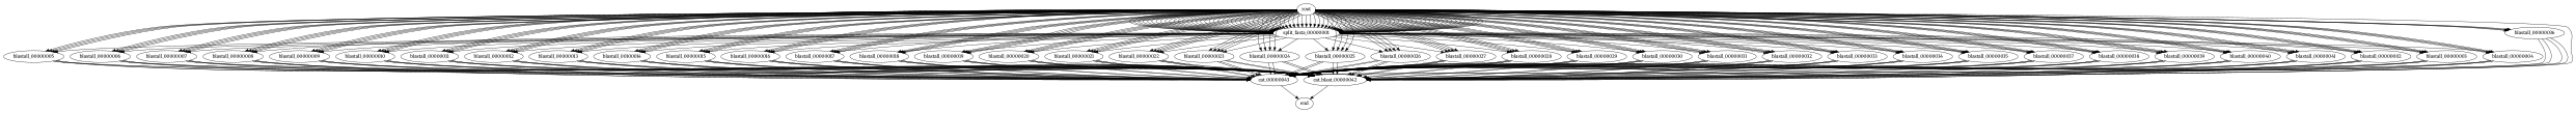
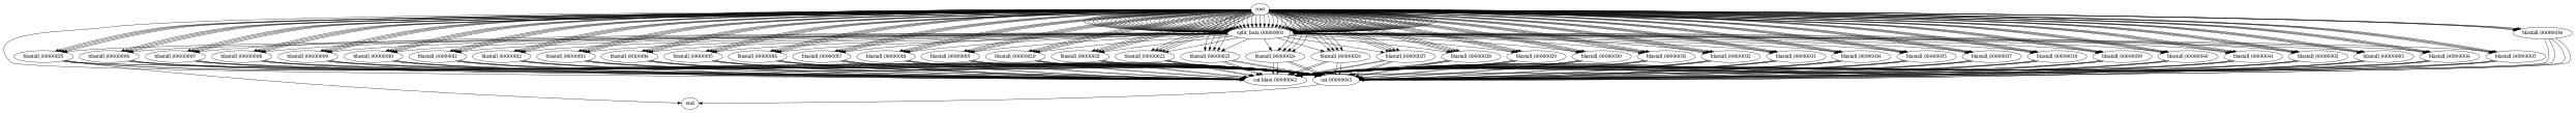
  digraph {
    fontname=Merriweather
    node [fontname=Merriweather]
    edge [fontname=Merriweather]
    split_fasta_00000001
    blastall_00000002
    blastall_00000003
    blastall_00000004
    blastall_00000005
    blastall_00000006
    blastall_00000007
    blastall_00000008
    blastall_00000009
    blastall_00000010
    blastall_00000011
    blastall_00000012
    blastall_00000013
    n14 [label=blastall_00100014]
    blastall_00000015
    blastall_00000016
    blastall_00000017
    blastall_00000018
    blastall_00000019
    blastall_00000020
    blastall_00000021
    blastall_00000022
    blastall_00000023
    blastall_00000024
    blastall_00000025
    blastall_00000026
    blastall_00000027
    blastall_00000028
    blastall_00000029
    blastall_00000030
    blastall_00000031
    blastall_00000032
    blastall_00000033
    blastall_00000034
    blastall_00000035
    blastall_00000037
    blastall_00000038
    blastall_00000039
    blastall_00000040
    blastall_00000041
    cat_blast_00000042
    cat_00000043
    blastall_00000036
    n44 [label=end]
    n45 [label=root]
    split_fasta_00000001 -> blastall_00000002
    split_fasta_00000001 -> blastall_00000003
    split_fasta_00000001 -> blastall_00000004
    split_fasta_00000001 -> blastall_00000005
    split_fasta_00000001 -> blastall_00000006
    split_fasta_00000001 -> blastall_00000007
    split_fasta_00000001 -> blastall_00000008
    split_fasta_00000001 -> blastall_00000009
    split_fasta_00000001 -> blastall_00000010
    split_fasta_00000001 -> blastall_00000011
    split_fasta_00000001 -> blastall_00000012
    split_fasta_00000001 -> blastall_00000013
    split_fasta_00000001 -> n14
    split_fasta_00000001 -> blastall_00000015
    split_fasta_00000001 -> blastall_00000016
    split_fasta_00000001 -> blastall_00000017
    split_fasta_00000001 -> blastall_00000018
    split_fasta_00000001 -> blastall_00000019
    split_fasta_00000001 -> blastall_00000020
    split_fasta_00000001 -> blastall_00000021
    split_fasta_00000001 -> blastall_00000022
    split_fasta_00000001 -> blastall_00000023
    split_fasta_00000001 -> blastall_00000024
    split_fasta_00000001 -> blastall_00000025
    split_fasta_00000001 -> blastall_00000026
    split_fasta_00000001 -> blastall_00000027
    split_fasta_00000001 -> blastall_00000028
    split_fasta_00000001 -> blastall_00000029
    split_fasta_00000001 -> blastall_00000030
    split_fasta_00000001 -> blastall_00000031
    split_fasta_00000001 -> blastall_00000032
    split_fasta_00000001 -> blastall_00000033
    split_fasta_00000001 -> blastall_00000034
    split_fasta_00000001 -> blastall_00000035
    split_fasta_00000001 -> blastall_00000037
    split_fasta_00000001 -> blastall_00000038
    split_fasta_00000001 -> blastall_00000039
    split_fasta_00000001 -> blastall_00000040
    split_fasta_00000001 -> blastall_00000041
    blastall_00000002 -> cat_blast_00000042
    blastall_00000002 -> cat_blast_00000042
    blastall_00000002 -> cat_00000043
    blastall_00000002 -> cat_00000043
    blastall_00000003 -> cat_blast_00000042
    blastall_00000003 -> cat_blast_00000042
    blastall_00000003 -> cat_00000043
    blastall_00000003 -> cat_00000043
    blastall_00000004 -> cat_blast_00000042
    blastall_00000004 -> cat_blast_00000042
    blastall_00000004 -> cat_00000043
    blastall_00000004 -> cat_00000043
    blastall_00000005 -> cat_blast_00000042
    blastall_00000005 -> cat_blast_00000042
    blastall_00000005 -> cat_00000043
    blastall_00000005 -> cat_00000043
    blastall_00000006 -> cat_blast_00000042
    blastall_00000006 -> cat_blast_00000042
    blastall_00000006 -> cat_00000043
    blastall_00000006 -> cat_00000043
    blastall_00000007 -> cat_blast_00000042
    blastall_00000007 -> cat_blast_00000042
    blastall_00000007 -> cat_00000043
    blastall_00000007 -> cat_00000043
    blastall_00000008 -> cat_blast_00000042
    blastall_00000008 -> cat_blast_00000042
    blastall_00000008 -> cat_00000043
    blastall_00000008 -> cat_00000043
    blastall_00000009 -> cat_blast_00000042
    blastall_00000009 -> cat_blast_00000042
    blastall_00000009 -> cat_00000043
    blastall_00000009 -> cat_00000043
    blastall_00000010 -> cat_blast_00000042
    blastall_00000010 -> cat_blast_00000042
    blastall_00000010 -> cat_00000043
    blastall_00000010 -> cat_00000043
    blastall_00000011 -> cat_blast_00000042
    blastall_00000011 -> cat_blast_00000042
    blastall_00000011 -> cat_00000043
    blastall_00000011 -> cat_00000043
    blastall_00000012 -> cat_blast_00000042
    blastall_00000012 -> cat_blast_00000042
    blastall_00000012 -> cat_00000043
    blastall_00000012 -> cat_00000043
    blastall_00000013 -> cat_blast_00000042
    blastall_00000013 -> cat_blast_00000042
    blastall_00000013 -> cat_00000043
    blastall_00000013 -> cat_00000043
    n14 -> cat_blast_00000042
    n14 -> cat_blast_00000042
    n14 -> cat_00000043
    n14 -> cat_00000043
    blastall_00000015 -> cat_blast_00000042
    blastall_00000015 -> cat_blast_00000042
    blastall_00000015 -> cat_00000043
    blastall_00000015 -> cat_00000043
    blastall_00000016 -> cat_blast_00000042
    blastall_00000016 -> cat_blast_00000042
    blastall_00000016 -> cat_00000043
    blastall_00000016 -> cat_00000043
    blastall_00000017 -> cat_blast_00000042
    blastall_00000017 -> cat_blast_00000042
    blastall_00000017 -> cat_00000043
    blastall_00000017 -> cat_00000043
    blastall_00000018 -> cat_blast_00000042
    blastall_00000018 -> cat_blast_00000042
    blastall_00000018 -> cat_00000043
    blastall_00000018 -> cat_00000043
    blastall_00000019 -> cat_blast_00000042
    blastall_00000019 -> cat_blast_00000042
    blastall_00000019 -> cat_00000043
    blastall_00000019 -> cat_00000043
    blastall_00000020 -> cat_blast_00000042
    blastall_00000020 -> cat_blast_00000042
    blastall_00000020 -> cat_00000043
    blastall_00000020 -> cat_00000043
    blastall_00000021 -> cat_blast_00000042
    blastall_00000021 -> cat_blast_00000042
    blastall_00000021 -> cat_00000043
    blastall_00000021 -> cat_00000043
    blastall_00000022 -> cat_blast_00000042
    blastall_00000022 -> cat_blast_00000042
    blastall_00000022 -> cat_00000043
    blastall_00000022 -> cat_00000043
    blastall_00000023 -> cat_blast_00000042
    blastall_00000023 -> cat_blast_00000042
    blastall_00000023 -> cat_00000043
    blastall_00000023 -> cat_00000043
    blastall_00000024 -> cat_blast_00000042
    blastall_00000024 -> cat_blast_00000042
    blastall_00000024 -> cat_00000043
    blastall_00000024 -> cat_00000043
    blastall_00000025 -> cat_blast_00000042
    blastall_00000025 -> cat_blast_00000042
    blastall_00000025 -> cat_00000043
    blastall_00000025 -> cat_00000043
    blastall_00000026 -> cat_blast_00000042
    blastall_00000026 -> cat_blast_00000042
    blastall_00000026 -> cat_00000043
    blastall_00000026 -> cat_00000043
    blastall_00000027 -> cat_blast_00000042
    blastall_00000027 -> cat_blast_00000042
    blastall_00000027 -> cat_00000043
    blastall_00000027 -> cat_00000043
    blastall_00000028 -> cat_blast_00000042
    blastall_00000028 -> cat_blast_00000042
    blastall_00000028 -> cat_00000043
    blastall_00000028 -> cat_00000043
    blastall_00000029 -> cat_blast_00000042
    blastall_00000029 -> cat_blast_00000042
    blastall_00000029 -> cat_00000043
    blastall_00000029 -> cat_00000043
    blastall_00000030 -> cat_blast_00000042
    blastall_00000030 -> cat_blast_00000042
    blastall_00000030 -> cat_00000043
    blastall_00000030 -> cat_00000043
    blastall_00000031 -> cat_blast_00000042
    blastall_00000031 -> cat_blast_00000042
    blastall_00000031 -> cat_00000043
    blastall_00000031 -> cat_00000043
    blastall_00000032 -> cat_blast_00000042
    blastall_00000032 -> cat_blast_00000042
    blastall_00000032 -> cat_00000043
    blastall_00000032 -> cat_00000043
    blastall_00000033 -> cat_blast_00000042
    blastall_00000033 -> cat_blast_00000042
    blastall_00000033 -> cat_00000043
    blastall_00000033 -> cat_00000043
    blastall_00000034 -> cat_blast_00000042
    blastall_00000034 -> cat_blast_00000042
    blastall_00000034 -> cat_00000043
    blastall_00000034 -> cat_00000043
    blastall_00000035 -> cat_blast_00000042
    blastall_00000035 -> cat_blast_00000042
    blastall_00000035 -> cat_00000043
    blastall_00000035 -> cat_00000043
    blastall_00000037 -> cat_blast_00000042
    blastall_00000037 -> cat_blast_00000042
    blastall_00000037 -> cat_00000043
    blastall_00000037 -> cat_00000043
    blastall_00000038 -> cat_blast_00000042
    blastall_00000038 -> cat_blast_00000042
    blastall_00000038 -> cat_00000043
    blastall_00000038 -> cat_00000043
    blastall_00000039 -> cat_blast_00000042
    blastall_00000039 -> cat_blast_00000042
    blastall_00000039 -> cat_00000043
    blastall_00000039 -> cat_00000043
    blastall_00000040 -> cat_blast_00000042
    blastall_00000040 -> cat_blast_00000042
    blastall_00000040 -> cat_00000043
    blastall_00000040 -> cat_00000043
    blastall_00000041 -> cat_blast_00000042
    blastall_00000041 -> cat_blast_00000042
    blastall_00000041 -> cat_00000043
    blastall_00000041 -> cat_00000043
-   cat_blast_00000042 -> n44
+   blastall_00000025 -> n44
    cat_00000043 -> n44
    blastall_00000036 -> cat_blast_00000042
    blastall_00000036 -> cat_blast_00000042
    blastall_00000036 -> cat_00000043
    blastall_00000036 -> cat_00000043
    n45 -> split_fasta_00000001
    n45 -> split_fasta_00000001
    n45 -> split_fasta_00000001
    n45 -> split_fasta_00000001
    n45 -> split_fasta_00000001
    n45 -> split_fasta_00000001
    n45 -> split_fasta_00000001
    n45 -> split_fasta_00000001
    n45 -> split_fasta_00000001
    n45 -> split_fasta_00000001
    n45 -> split_fasta_00000001
    n45 -> split_fasta_00000001
    n45 -> split_fasta_00000001
    n45 -> split_fasta_00000001
    n45 -> split_fasta_00000001
    n45 -> split_fasta_00000001
    n45 -> split_fasta_00000001
    n45 -> split_fasta_00000001
    n45 -> split_fasta_00000001
    n45 -> split_fasta_00000001
    n45 -> split_fasta_00000001
    n45 -> split_fasta_00000001
    n45 -> split_fasta_00000001
    n45 -> split_fasta_00000001
    n45 -> split_fasta_00000001
    n45 -> split_fasta_00000001
    n45 -> split_fasta_00000001
    n45 -> split_fasta_00000001
    n45 -> split_fasta_00000001
    n45 -> split_fasta_00000001
    n45 -> split_fasta_00000001
    n45 -> split_fasta_00000001
    n45 -> split_fasta_00000001
    n45 -> split_fasta_00000001
    n45 -> split_fasta_00000001
    n45 -> split_fasta_00000001
    n45 -> split_fasta_00000001
    n45 -> split_fasta_00000001
    n45 -> split_fasta_00000001
    n45 -> split_fasta_00000001
    n45 -> split_fasta_00000001
    n45 -> split_fasta_00000001
    n45 -> split_fasta_00000001
    n45 -> split_fasta_00000001
    n45 -> split_fasta_00000001
    n45 -> split_fasta_00000001
    n45 -> split_fasta_00000001
    n45 -> split_fasta_00000001
    n45 -> split_fasta_00000001
    n45 -> split_fasta_00000001
    n45 -> split_fasta_00000001
    n45 -> split_fasta_00000001
    n45 -> split_fasta_00000001
    n45 -> split_fasta_00000001
    n45 -> split_fasta_00000001
    n45 -> split_fasta_00000001
    n45 -> split_fasta_00000001
    n45 -> split_fasta_00000001
    n45 -> split_fasta_00000001
    n45 -> split_fasta_00000001
    n45 -> split_fasta_00000001
    n45 -> split_fasta_00000001
    n45 -> split_fasta_00000001
    n45 -> split_fasta_00000001
    n45 -> split_fasta_00000001
    n45 -> split_fasta_00000001
    n45 -> split_fasta_00000001
    n45 -> split_fasta_00000001
    n45 -> split_fasta_00000001
    n45 -> split_fasta_00000001
    n45 -> split_fasta_00000001
    n45 -> split_fasta_00000001
    n45 -> split_fasta_00000001
    n45 -> split_fasta_00000001
    n45 -> split_fasta_00000001
    n45 -> split_fasta_00000001
    n45 -> split_fasta_00000001
    n45 -> split_fasta_00000001
    n45 -> split_fasta_00000001
    n45 -> split_fasta_00000001
    n45 -> split_fasta_00000001
    n45 -> blastall_00000002
    n45 -> blastall_00000002
    n45 -> blastall_00000002
    n45 -> blastall_00000002
    n45 -> blastall_00000003
    n45 -> blastall_00000003
    n45 -> blastall_00000003
    n45 -> blastall_00000003
    n45 -> blastall_00000004
    n45 -> blastall_00000004
    n45 -> blastall_00000004
    n45 -> blastall_00000004
    n45 -> blastall_00000005
    n45 -> blastall_00000005
    n45 -> blastall_00000005
    n45 -> blastall_00000005
    n45 -> blastall_00000006
    n45 -> blastall_00000006
    n45 -> blastall_00000006
    n45 -> blastall_00000006
    n45 -> blastall_00000007
    n45 -> blastall_00000007
    n45 -> blastall_00000007
    n45 -> blastall_00000007
    n45 -> blastall_00000008
    n45 -> blastall_00000008
    n45 -> blastall_00000008
    n45 -> blastall_00000008
    n45 -> blastall_00000009
    n45 -> blastall_00000009
    n45 -> blastall_00000009
    n45 -> blastall_00000009
    n45 -> blastall_00000010
    n45 -> blastall_00000010
    n45 -> blastall_00000010
    n45 -> blastall_00000010
    n45 -> blastall_00000011
    n45 -> blastall_00000011
    n45 -> blastall_00000011
    n45 -> blastall_00000011
    n45 -> blastall_00000012
    n45 -> blastall_00000012
    n45 -> blastall_00000012
    n45 -> blastall_00000012
    n45 -> blastall_00000013
    n45 -> blastall_00000013
    n45 -> blastall_00000013
    n45 -> blastall_00000013
    n45 -> n14
    n45 -> n14
    n45 -> n14
    n45 -> n14
    n45 -> blastall_00000015
    n45 -> blastall_00000015
    n45 -> blastall_00000015
    n45 -> blastall_00000015
    n45 -> blastall_00000016
    n45 -> blastall_00000016
    n45 -> blastall_00000016
    n45 -> blastall_00000016
    n45 -> blastall_00000017
    n45 -> blastall_00000017
    n45 -> blastall_00000017
    n45 -> blastall_00000017
    n45 -> blastall_00000018
    n45 -> blastall_00000018
    n45 -> blastall_00000018
    n45 -> blastall_00000018
    n45 -> blastall_00000019
    n45 -> blastall_00000019
    n45 -> blastall_00000019
    n45 -> blastall_00000019
    n45 -> blastall_00000020
    n45 -> blastall_00000020
    n45 -> blastall_00000020
    n45 -> blastall_00000020
    n45 -> blastall_00000021
    n45 -> blastall_00000021
    n45 -> blastall_00000021
    n45 -> blastall_00000021
    n45 -> blastall_00000022
    n45 -> blastall_00000022
    n45 -> blastall_00000022
    n45 -> blastall_00000022
    n45 -> blastall_00000023
    n45 -> blastall_00000023
    n45 -> blastall_00000023
    n45 -> blastall_00000023
    n45 -> blastall_00000024
    n45 -> blastall_00000024
    n45 -> blastall_00000024
    n45 -> blastall_00000024
    n45 -> blastall_00000025
    n45 -> blastall_00000025
    n45 -> blastall_00000025
    n45 -> blastall_00000025
    n45 -> blastall_00000026
    n45 -> blastall_00000026
    n45 -> blastall_00000026
    n45 -> blastall_00000026
    n45 -> blastall_00000027
    n45 -> blastall_00000027
    n45 -> blastall_00000027
    n45 -> blastall_00000027
    n45 -> blastall_00000028
    n45 -> blastall_00000028
    n45 -> blastall_00000028
    n45 -> blastall_00000028
    n45 -> blastall_00000029
    n45 -> blastall_00000029
    n45 -> blastall_00000029
    n45 -> blastall_00000029
    n45 -> blastall_00000030
    n45 -> blastall_00000030
    n45 -> blastall_00000030
    n45 -> blastall_00000030
    n45 -> blastall_00000031
    n45 -> blastall_00000031
    n45 -> blastall_00000031
    n45 -> blastall_00000031
    n45 -> blastall_00000032
    n45 -> blastall_00000032
    n45 -> blastall_00000032
    n45 -> blastall_00000032
    n45 -> blastall_00000033
    n45 -> blastall_00000033
    n45 -> blastall_00000033
    n45 -> blastall_00000033
    n45 -> blastall_00000034
    n45 -> blastall_00000034
    n45 -> blastall_00000034
    n45 -> blastall_00000034
    n45 -> blastall_00000035
    n45 -> blastall_00000035
    n45 -> blastall_00000035
    n45 -> blastall_00000035
    n45 -> blastall_00000037
    n45 -> blastall_00000037
    n45 -> blastall_00000037
    n45 -> blastall_00000037
    n45 -> blastall_00000038
    n45 -> blastall_00000038
    n45 -> blastall_00000038
    n45 -> blastall_00000038
    n45 -> blastall_00000039
    n45 -> blastall_00000039
    n45 -> blastall_00000039
    n45 -> blastall_00000039
    n45 -> blastall_00000040
    n45 -> blastall_00000040
    n45 -> blastall_00000040
    n45 -> blastall_00000040
    n45 -> blastall_00000041
    n45 -> blastall_00000041
    n45 -> blastall_00000041
    n45 -> blastall_00000041
    n45 -> cat_blast_00000042
    n45 -> blastall_00000036
    n45 -> blastall_00000036
    n45 -> blastall_00000036
    n45 -> blastall_00000036
  }
